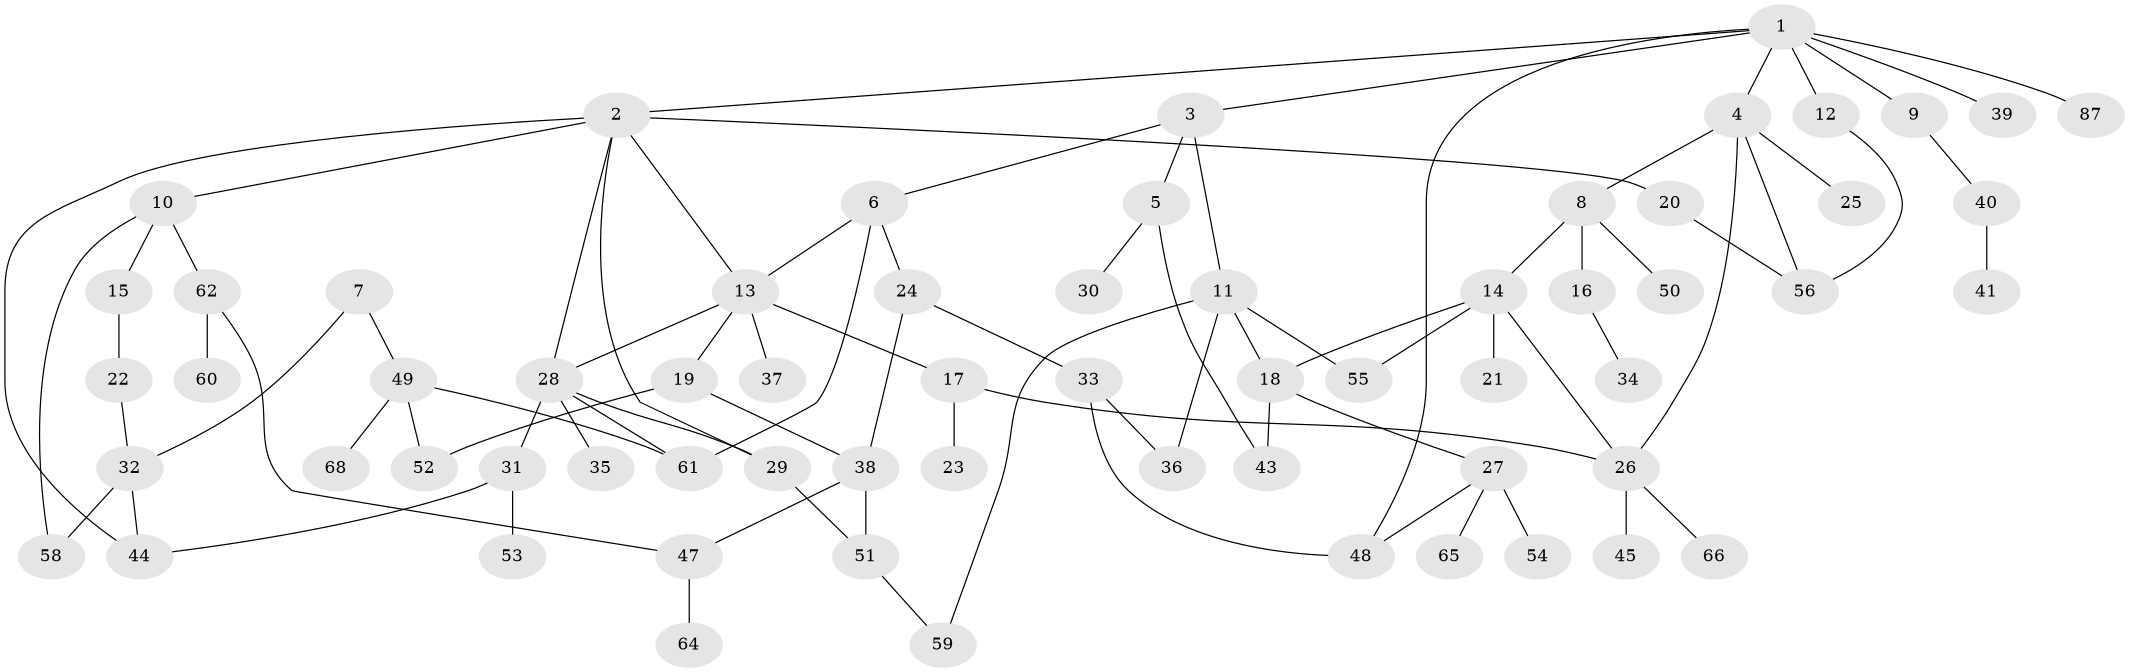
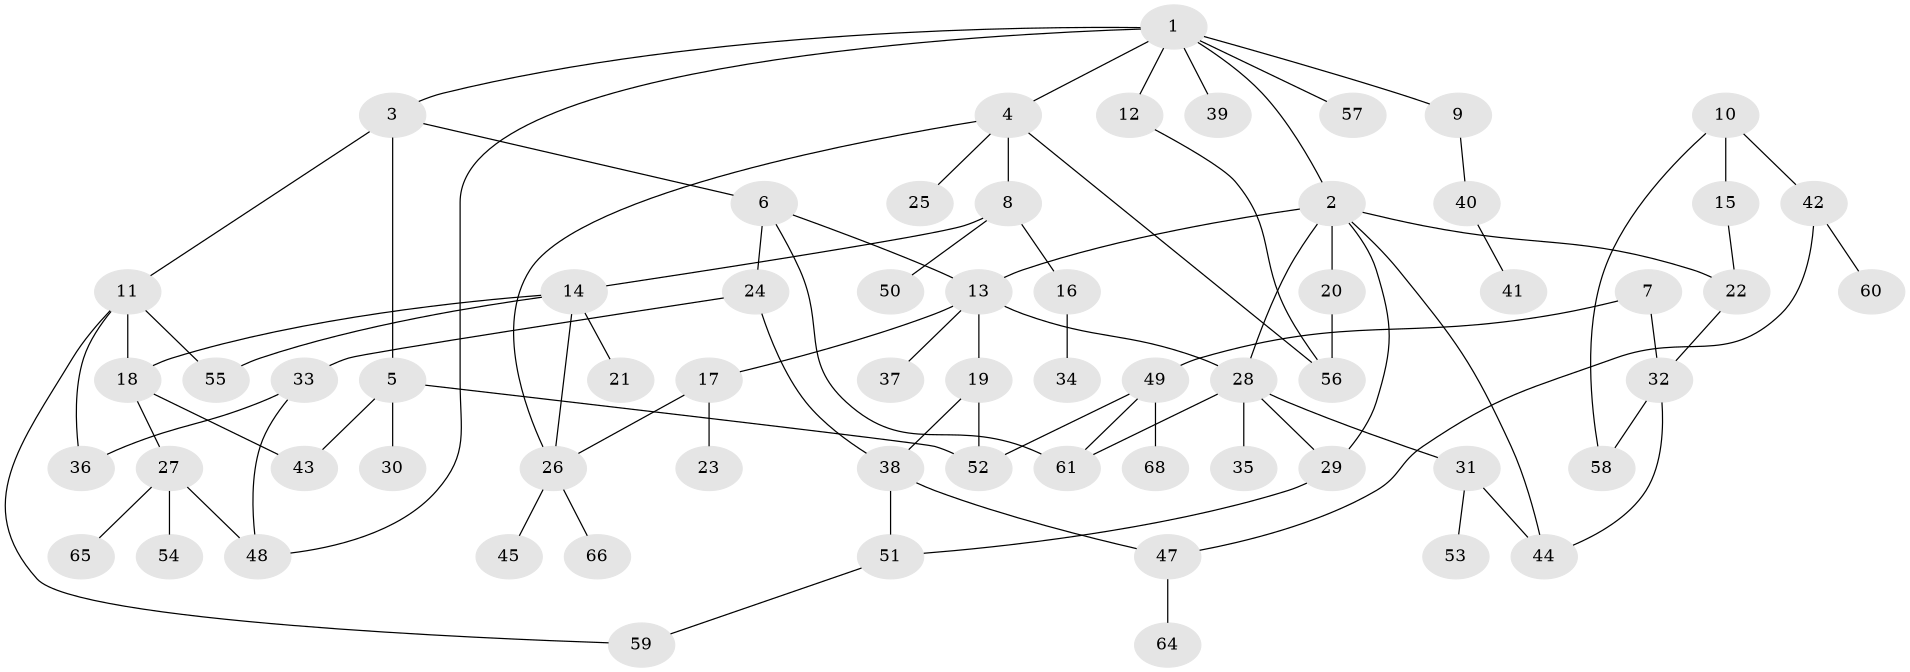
  graph {
    node [color=gray90 style=filled]
    1
    2
    3
    4
    9
    12
    39
    48
-   57 [label=87]
+   57
    10
    13
    20
    28
    29
    44
    5
    6
    11
    8
    25
    26
    56
    7
    32
    49
    40
    15
-   42 [label=62]
+   42
    58
    17
    19
    37
    61
    31
    35
    51
    30
    43
    52
    24
    18
    36
    55
    59
    14
    16
    50
    45
    66
    38
    33
    n52 [label=68]
    21
    34
    41
    22
    47
    60
    27
    23
    65
    54
    53
    64
    1 -- 2
    1 -- 3
    1 -- 4
    1 -- 9
    1 -- 12
    1 -- 39
    1 -- 48
    1 -- 57
-   2 -- 10
+   2 -- 22
    2 -- 13
    2 -- 20
    2 -- 28
    2 -- 29
    2 -- 44
    3 -- 5
    3 -- 6
    3 -- 11
    4 -- 8
    4 -- 25
    4 -- 26
    4 -- 56
    9 -- 40
    12 -- 56
    10 -- 15
    10 -- 42
    10 -- 58
    13 -- 28
    13 -- 17
    13 -- 19
    13 -- 37
    20 -- 56
    28 -- 29
    28 -- 61
    28 -- 31
    28 -- 35
    29 -- 51
    5 -- 30
    5 -- 43
+   5 -- 52
    6 -- 13
    6 -- 61
    6 -- 24
    11 -- 18
    11 -- 36
    11 -- 55
    11 -- 59
    8 -- 14
    8 -- 16
    8 -- 50
    26 -- 45
    26 -- 66
    7 -- 32
    7 -- 49
    32 -- 44
    32 -- 58
    49 -- 61
    49 -- 52
    49 -- n52
    40 -- 41
    15 -- 22
    42 -- 47
    42 -- 60
    17 -- 26
    17 -- 23
    19 -- 52
    19 -- 38
    31 -- 44
    31 -- 53
    51 -- 59
    24 -- 38
    24 -- 33
    18 -- 43
    18 -- 27
    14 -- 26
    14 -- 18
    14 -- 55
    14 -- 21
    16 -- 34
    38 -- 51
    38 -- 47
    33 -- 48
    33 -- 36
    22 -- 32
    47 -- 64
    27 -- 48
    27 -- 65
    27 -- 54
  }
